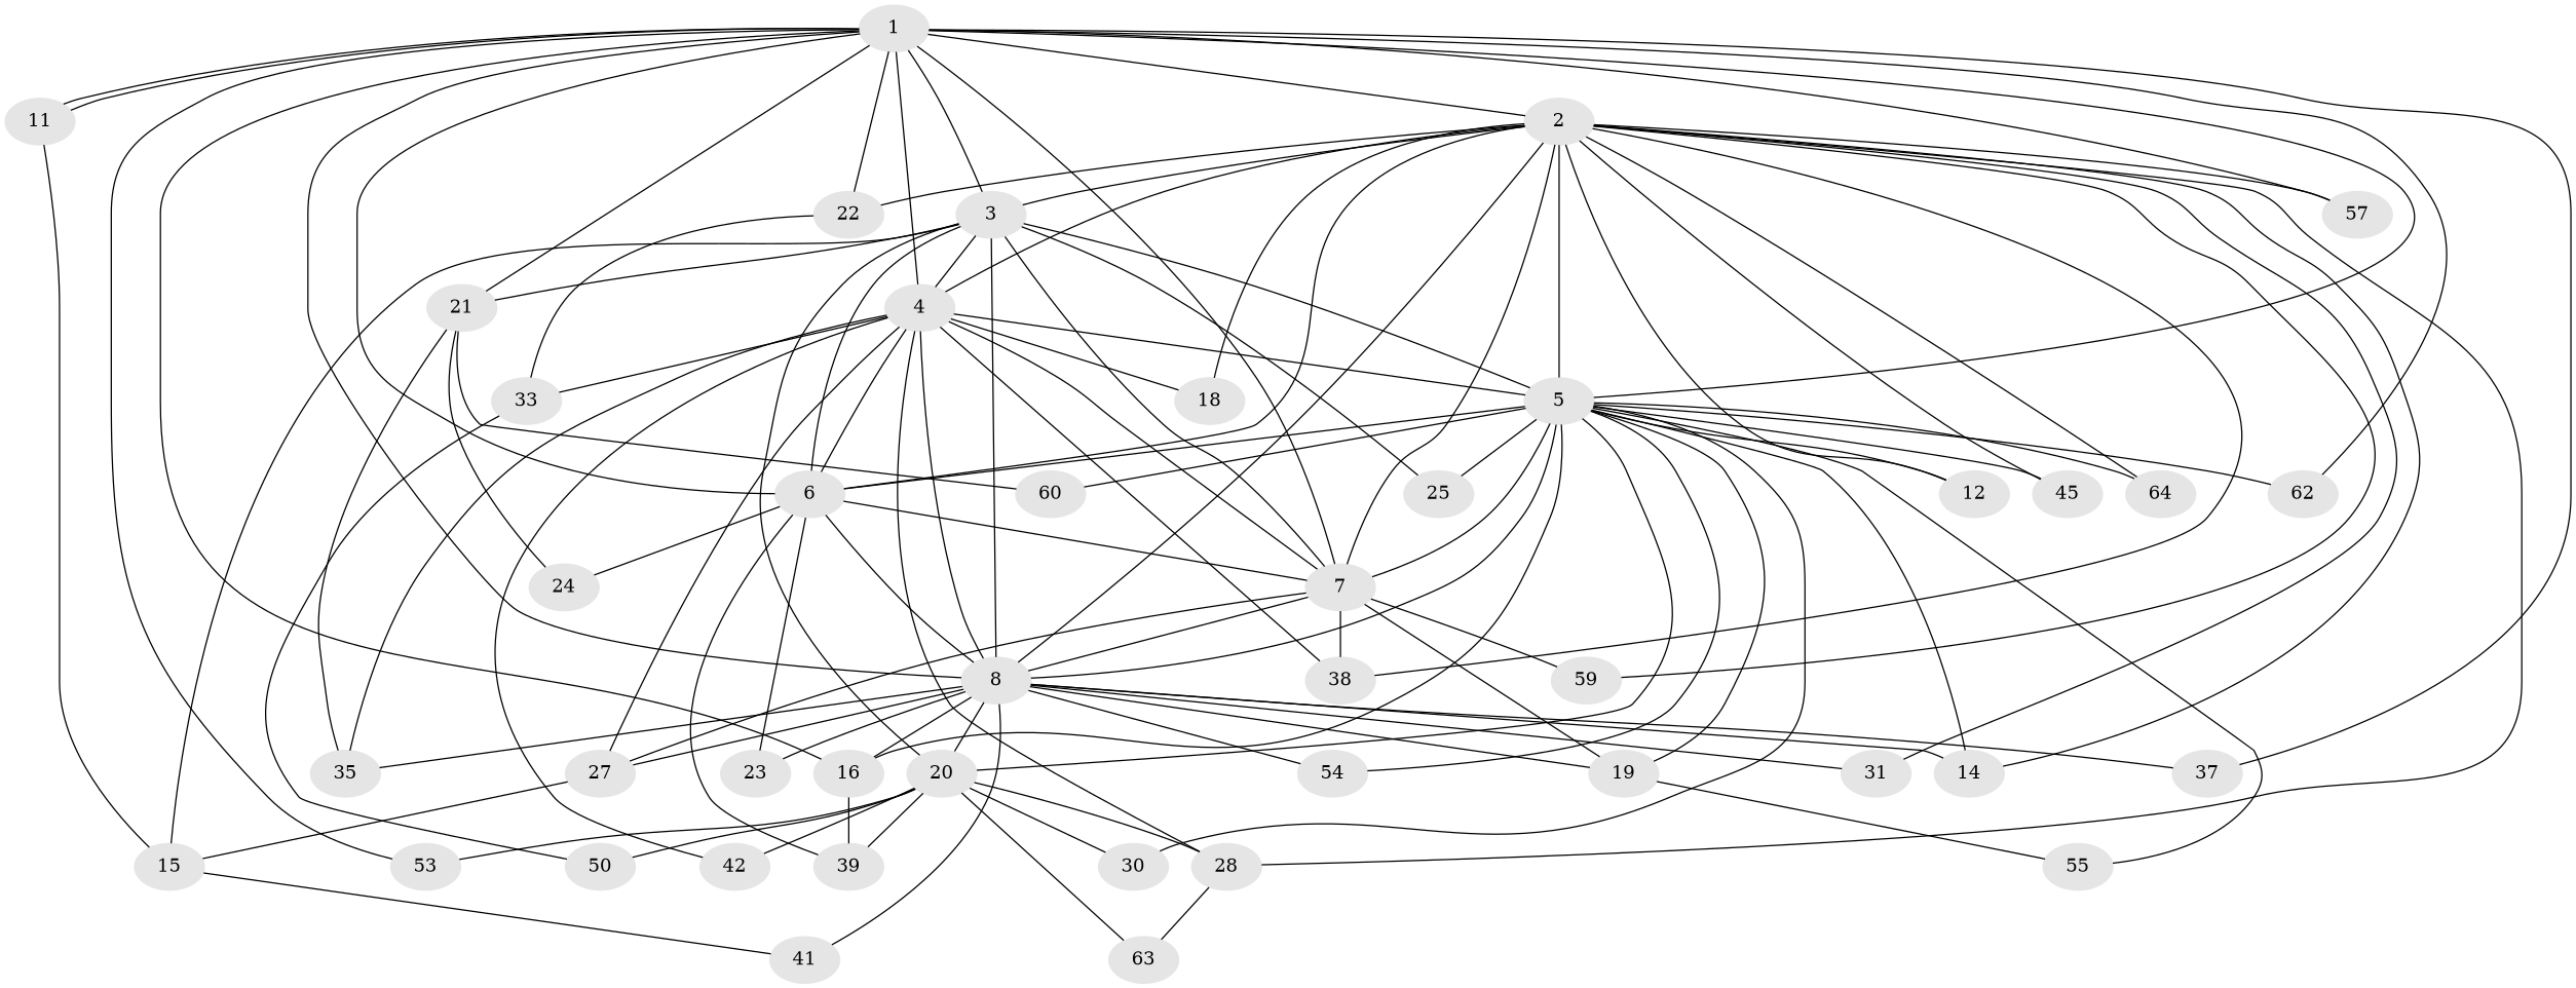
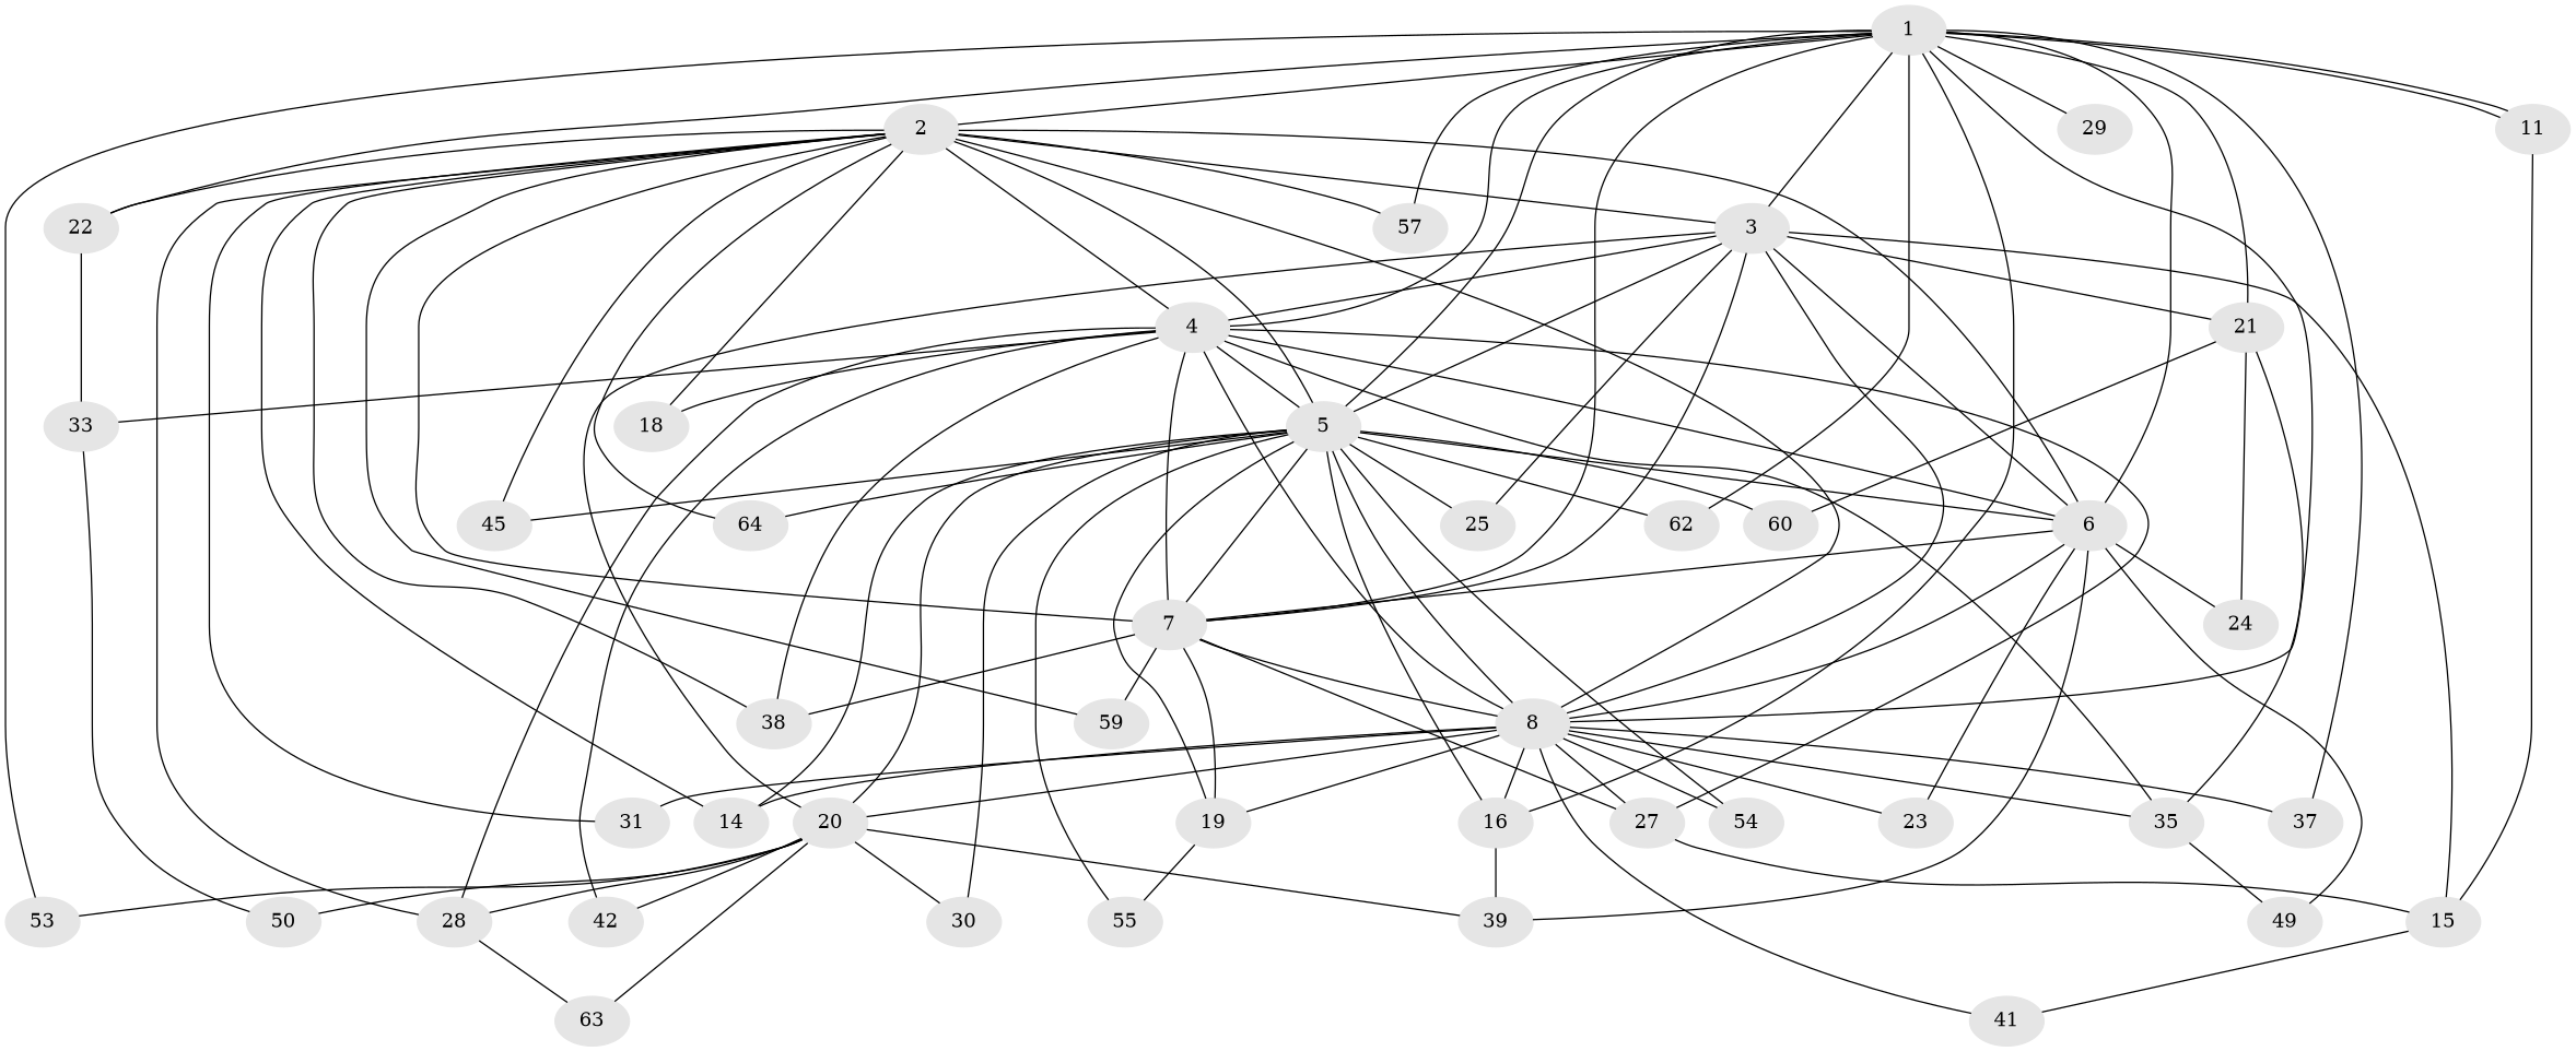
  graph {
    node [color=gray90 style=filled]
    1 [super="+34"]
    2 [super="+17"]
    3 [super="+13"]
    4 [super="+40"]
    5 [super="+9"]
    6 [super="+46"]
    7
    8 [super="+10"]
    11
    16 [super="+52"]
    21 [super="+36"]
    22
+   29
    37
    53
    57
    62
-   12
    14 [super="+44"]
    18
    28 [super="+32"]
    31
    38 [super="+47"]
    45
    59
    64
    15 [super="+58"]
    20 [super="+26"]
    25
    27 [super="+43"]
    33 [super="+51"]
    35 [super="+61"]
    42
    19 [super="+48"]
    30
    54
    55
    60
    23
    24
    39 [super="+56"]
+   49
    41
    63
    50
    1 -- 2 [weight=2]
    1 -- 3 [weight=2]
    1 -- 4
    1 -- 5 [weight=2]
    1 -- 6 [weight=2]
    1 -- 7
    1 -- 8 [weight=2]
    1 -- 11
    1 -- 11
    1 -- 16
    1 -- 21 [weight=2]
    1 -- 22
+   1 -- 29
    1 -- 37
    1 -- 53
    1 -- 57
    1 -- 62
    2 -- 3
    2 -- 4
    2 -- 5 [weight=2]
    2 -- 6
    2 -- 7
    2 -- 8 [weight=2]
    2 -- 22
    2 -- 57
-   2 -- 12
    2 -- 14
    2 -- 18
    2 -- 28
    2 -- 31
    2 -- 38
    2 -- 45
    2 -- 59
    2 -- 64
    3 -- 4
    3 -- 5 [weight=2]
    3 -- 6
    3 -- 7
    3 -- 8 [weight=2]
    3 -- 21
    3 -- 15
    3 -- 20
    3 -- 25
    4 -- 5 [weight=2]
    4 -- 6
    4 -- 7
    4 -- 8 [weight=3]
    4 -- 18
    4 -- 28
    4 -- 38
    4 -- 27
    4 -- 33 [weight=2]
    4 -- 35
    4 -- 42
    5 -- 6 [weight=2]
    5 -- 7 [weight=2]
    5 -- 8 [weight=4]
    5 -- 16
    5 -- 62
-   5 -- 12
    5 -- 14
    5 -- 45
    5 -- 64
    5 -- 20
    5 -- 25
    5 -- 19
    5 -- 30
    5 -- 54
    5 -- 55
    5 -- 60
    6 -- 7
    6 -- 8 [weight=2]
    6 -- 23
    6 -- 24
    6 -- 39
+   6 -- 49
    7 -- 8 [weight=2]
    7 -- 38
    7 -- 59
    7 -- 27
    7 -- 19
    8 -- 16
    8 -- 37
    8 -- 14
    8 -- 31
    8 -- 20
    8 -- 27
    8 -- 35
    8 -- 19
    8 -- 54
    8 -- 23
    8 -- 41
    11 -- 15
    16 -- 39
    21 -- 35
    21 -- 60
    21 -- 24
    22 -- 33
    28 -- 63
    15 -- 41
    20 -- 53
    20 -- 28
    20 -- 42
    20 -- 30
    20 -- 39
    20 -- 63
    20 -- 50
    27 -- 15
    33 -- 50
+   35 -- 49
    19 -- 55
  }
